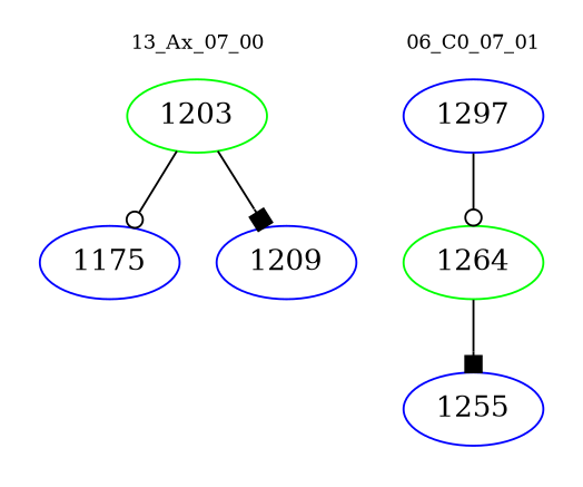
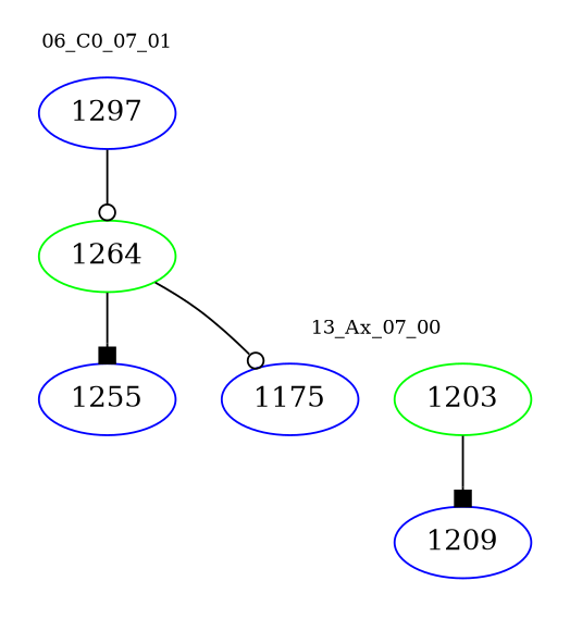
  digraph {
    node [color=blue]
    edge [arrowhead=odot color=black]
    n1 [color=green label=1203]
    n2 [label=1175]
    n3 [label=1209]
    n4 [color=green label=1264]
    n5 [label=1255]
    n6 [label=1297]
    subgraph cluster_1 {
      color=white
      fontsize=10
      label="13_Ax_07_00"
      n1
      n2
      n3
    }
    subgraph cluster_2 {
      color=white
      fontsize=10
      label="06_C0_07_01"
      n4
      n5
      n6
    }
-   n1 -> n2
+   n4 -> n2
    n1 -> n3 [arrowhead=box]
    n4 -> n5 [arrowhead=box]
    n6 -> n4
  }
